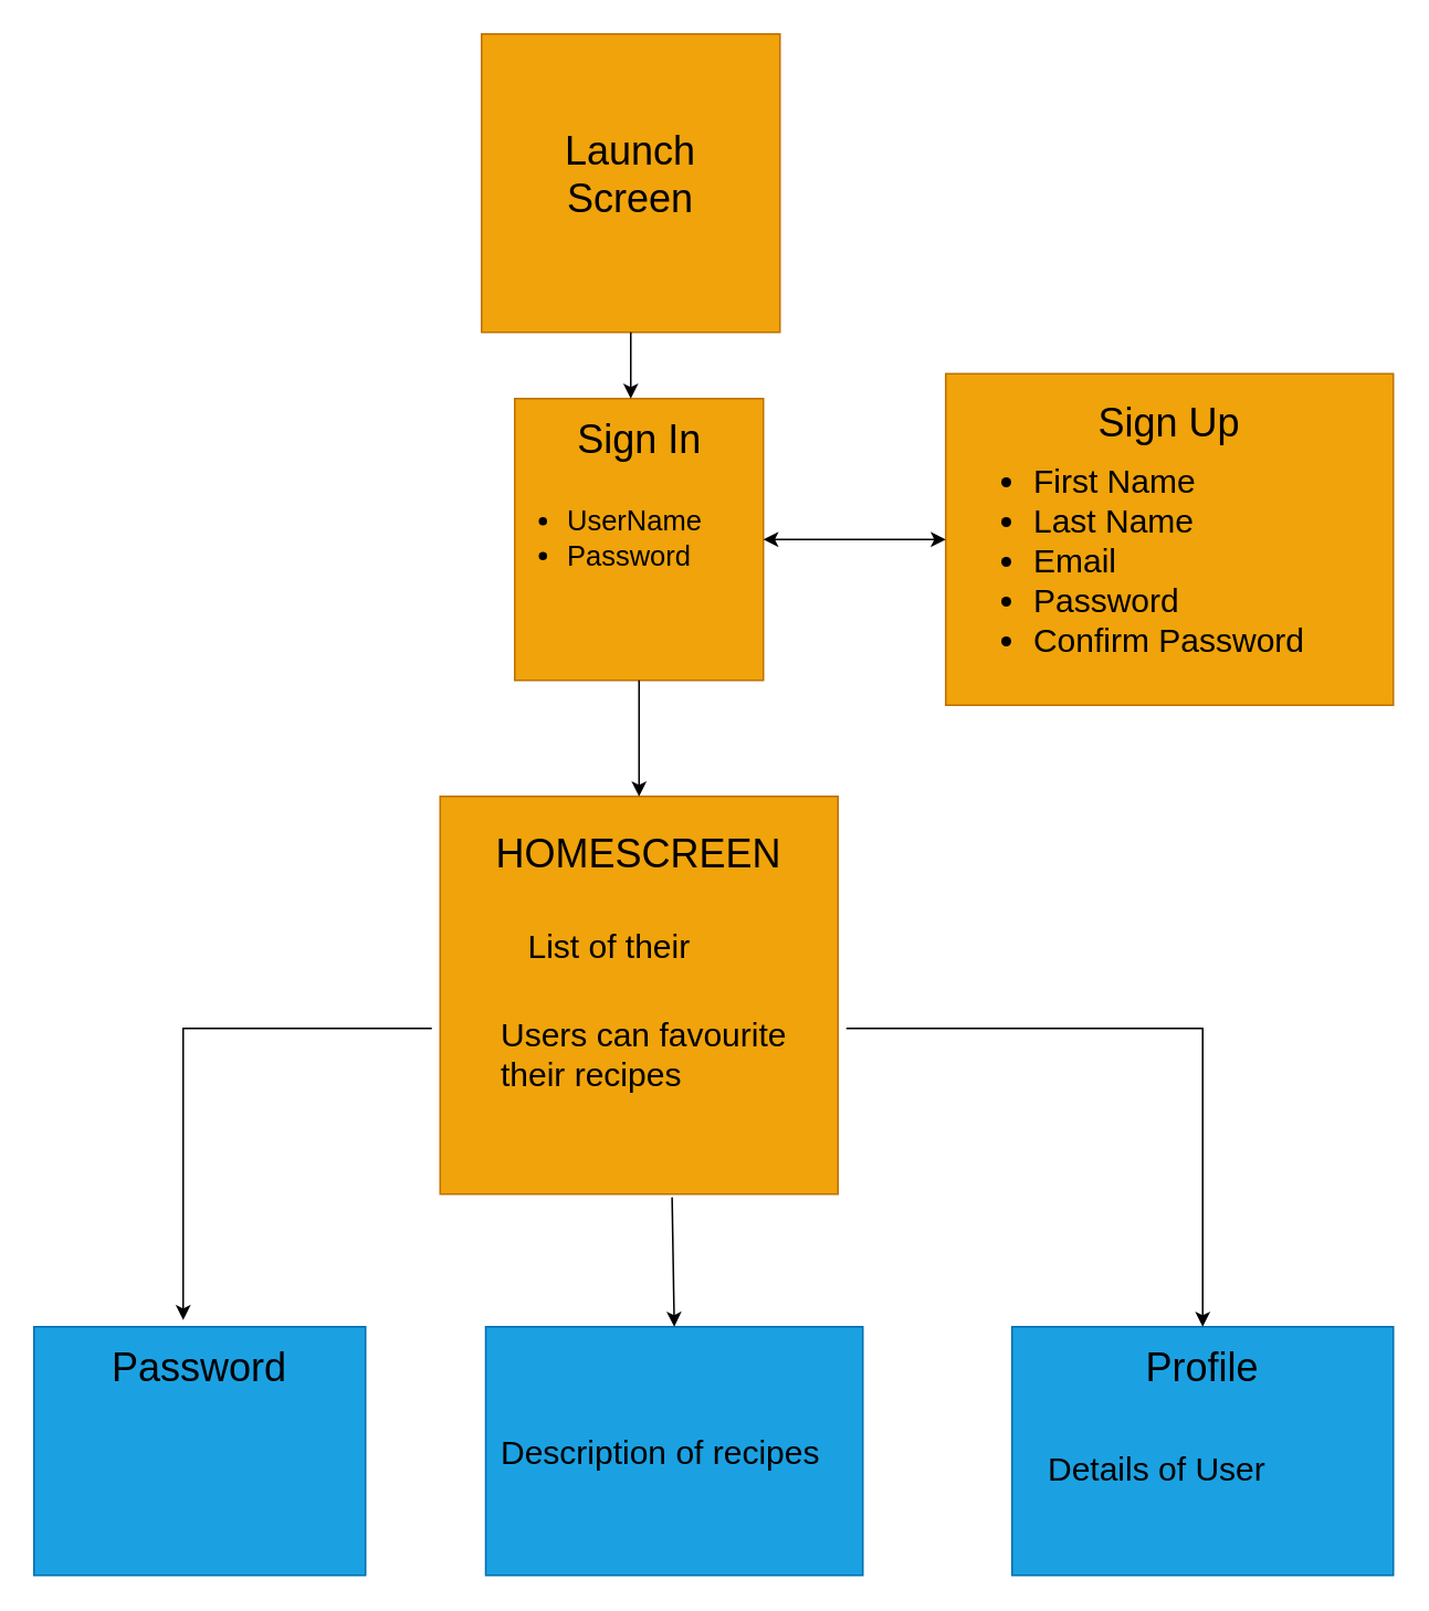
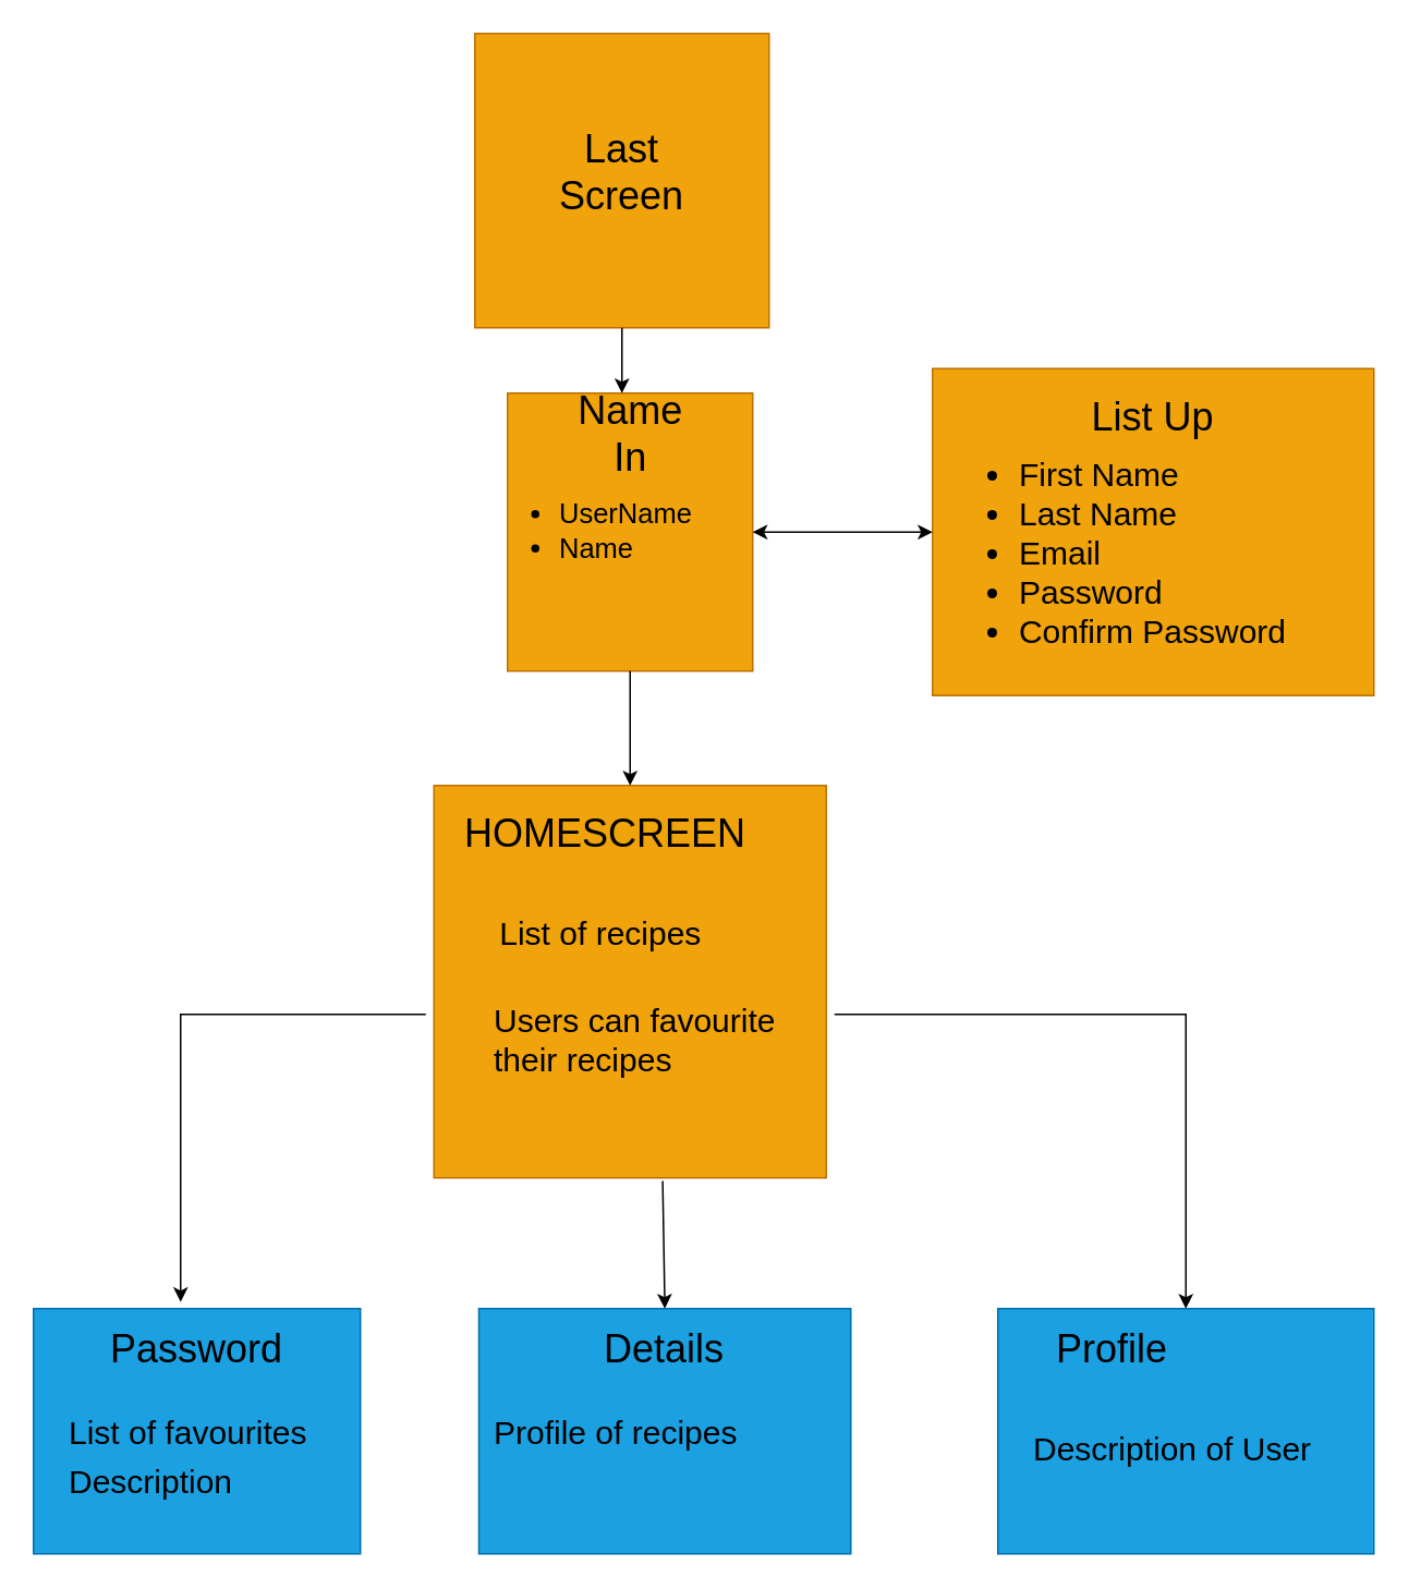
  <mxCell id="0" />
  <mxCell id="1" parent="0" />
  <mxCell id="2" value="" style="whiteSpace=wrap;html=1;aspect=fixed;fillColor=#f0a30a;fontColor=#000000;strokeColor=#BD7000;" parent="1" vertex="1"><mxGeometry x="290" y="20" width="180" height="180" as="geometry" /></mxCell>
- <mxCell id="3" value="Launch Screen" style="text;html=1;strokeColor=none;fillColor=none;align=center;verticalAlign=middle;whiteSpace=wrap;rounded=0;fontColor=#000000;fontSize=24;" parent="1" vertex="1"><mxGeometry x="330" y="90" width="100" height="30" as="geometry" /></mxCell>
+ <mxCell id="3" value="Last Screen" style="text;html=1;strokeColor=none;fillColor=none;align=center;verticalAlign=middle;whiteSpace=wrap;rounded=0;fontColor=#000000;fontSize=24;" parent="1" vertex="1"><mxGeometry x="330" y="90" width="100" height="30" as="geometry" /></mxCell>
  <mxCell id="4" value="" style="rounded=0;whiteSpace=wrap;html=1;fillColor=#f0a30a;fontColor=#000000;strokeColor=#BD7000;" parent="1" vertex="1"><mxGeometry x="310" y="240" width="150" height="170" as="geometry" /></mxCell>
  <mxCell id="5" value="" style="rounded=0;whiteSpace=wrap;html=1;fillColor=#f0a30a;fontColor=#000000;strokeColor=#BD7000;" parent="1" vertex="1"><mxGeometry x="570" y="225" width="270" height="200" as="geometry" /></mxCell>
  <mxCell id="6" value="" style="endArrow=classic;html=1;rounded=0;exitX=0.5;exitY=1;exitDx=0;exitDy=0;" parent="1" source="2" edge="1"><mxGeometry width="50" height="50" relative="1" as="geometry"><mxPoint x="227" y="200" as="sourcePoint" /><mxPoint x="380" y="240" as="targetPoint" /></mxGeometry></mxCell>
  <mxCell id="7" value="" style="endArrow=classic;startArrow=classic;html=1;rounded=0;exitX=1;exitY=0.5;exitDx=0;exitDy=0;entryX=0;entryY=0.5;entryDx=0;entryDy=0;" parent="1" source="4" target="5" edge="1"><mxGeometry width="50" height="50" relative="1" as="geometry"><mxPoint x="330" y="460" as="sourcePoint" /><mxPoint x="380" y="410" as="targetPoint" /></mxGeometry></mxCell>
  <mxCell id="8" value="" style="whiteSpace=wrap;html=1;aspect=fixed;fontSize=20;align=left;fillColor=#f0a30a;fontColor=#000000;strokeColor=#BD7000;" parent="1" vertex="1"><mxGeometry x="265" y="480" width="240" height="240" as="geometry" /></mxCell>
  <mxCell id="9" value="" style="endArrow=classic;html=1;rounded=0;fontSize=20;exitX=0.5;exitY=1;exitDx=0;exitDy=0;entryX=0.5;entryY=0;entryDx=0;entryDy=0;" parent="1" source="4" target="8" edge="1"><mxGeometry width="50" height="50" relative="1" as="geometry"><mxPoint x="310" y="480" as="sourcePoint" /><mxPoint x="360" y="430" as="targetPoint" /></mxGeometry></mxCell>
- <mxCell id="10" value="HOMESCREEN" style="text;html=1;strokeColor=none;fillColor=none;align=center;verticalAlign=middle;whiteSpace=wrap;rounded=0;fontSize=24;fontColor=#000000;" parent="1" vertex="1"><mxGeometry x="305" y="500" width="160" height="30" as="geometry" /></mxCell>
- <mxCell id="11" value="Sign In" style="text;html=1;strokeColor=none;fillColor=none;align=center;verticalAlign=middle;whiteSpace=wrap;rounded=0;fontSize=24;fontColor=#000000;" parent="1" vertex="1"><mxGeometry x="342.5" y="250" width="85" height="30" as="geometry" /></mxCell>
- <mxCell id="12" value="&lt;div style=&quot;font-size: 17px&quot;&gt;&lt;ul&gt;&lt;li&gt;UserName&lt;br&gt;&lt;/li&gt;&lt;li&gt;Password&lt;br&gt;&lt;/li&gt;&lt;/ul&gt;&lt;/div&gt;" style="text;html=1;strokeColor=none;fillColor=none;align=left;verticalAlign=middle;whiteSpace=wrap;rounded=0;fontSize=20;fontColor=#000000;" parent="1" vertex="1"><mxGeometry x="300" y="290" width="150" height="70" as="geometry" /></mxCell>
- <mxCell id="13" value="List of their&amp;nbsp;" style="text;html=1;strokeColor=none;fillColor=none;align=center;verticalAlign=middle;whiteSpace=wrap;rounded=0;fontSize=20;fontColor=#000000;" parent="1" vertex="1"><mxGeometry x="270" y="540" width="200" height="60" as="geometry" /></mxCell>
+ <mxCell id="10" value="HOMESCREEN" style="text;html=1;strokeColor=none;fillColor=none;align=center;verticalAlign=middle;whiteSpace=wrap;rounded=0;fontSize=24;fontColor=#000000;" parent="1" vertex="1"><mxGeometry x="290" y="495" width="160" height="30" as="geometry" /></mxCell>
+ <mxCell id="11" value="Name In" style="text;html=1;strokeColor=none;fillColor=none;align=center;verticalAlign=middle;whiteSpace=wrap;rounded=0;fontSize=24;fontColor=#000000;" parent="1" vertex="1"><mxGeometry x="342.5" y="250" width="85" height="30" as="geometry" /></mxCell>
+ <mxCell id="12" value="&lt;div style=&quot;font-size: 17px&quot;&gt;&lt;ul&gt;&lt;li&gt;UserName&lt;br&gt;&lt;/li&gt;&lt;li&gt;Name&lt;br&gt;&lt;/li&gt;&lt;/ul&gt;&lt;/div&gt;" style="text;html=1;strokeColor=none;fillColor=none;align=left;verticalAlign=middle;whiteSpace=wrap;rounded=0;fontSize=20;fontColor=#000000;" parent="1" vertex="1"><mxGeometry x="300" y="290" width="150" height="70" as="geometry" /></mxCell>
+ <mxCell id="13" value="List of recipes&amp;nbsp;" style="text;html=1;strokeColor=none;fillColor=none;align=center;verticalAlign=middle;whiteSpace=wrap;rounded=0;fontSize=20;fontColor=#000000;" parent="1" vertex="1"><mxGeometry x="270" y="540" width="200" height="60" as="geometry" /></mxCell>
  <mxCell id="14" value="" style="rounded=0;whiteSpace=wrap;html=1;fontSize=20;align=center;fillColor=#1ba1e2;fontColor=#FF0000;strokeColor=#006EAF;" parent="1" vertex="1"><mxGeometry x="20" y="800" width="200" height="150" as="geometry" /></mxCell>
  <mxCell id="15" value="" style="rounded=0;whiteSpace=wrap;html=1;fontSize=17;align=center;fillColor=#1ba1e2;fontColor=#FF0000;strokeColor=#006EAF;" parent="1" vertex="1"><mxGeometry x="292.5" y="800" width="227.5" height="150" as="geometry" /></mxCell>
  <mxCell id="16" value="" style="rounded=0;whiteSpace=wrap;html=1;fontSize=17;align=center;fillColor=#1ba1e2;fontColor=#FF0000;strokeColor=#006EAF;" parent="1" vertex="1"><mxGeometry x="610" y="800" width="230" height="150" as="geometry" /></mxCell>
  <mxCell id="17" value="" style="endArrow=classic;html=1;rounded=0;fontSize=17;entryX=0.5;entryY=0;entryDx=0;entryDy=0;exitX=0.583;exitY=1.008;exitDx=0;exitDy=0;exitPerimeter=0;" parent="1" source="8" target="15" edge="1"><mxGeometry width="50" height="50" relative="1" as="geometry"><mxPoint x="310" y="750" as="sourcePoint" /><mxPoint x="360" y="700" as="targetPoint" /></mxGeometry></mxCell>
  <mxCell id="18" value="" style="endArrow=classic;html=1;rounded=0;fontSize=17;entryX=0.5;entryY=0;entryDx=0;entryDy=0;" parent="1" target="16" edge="1"><mxGeometry width="50" height="50" relative="1" as="geometry"><mxPoint x="510" y="620" as="sourcePoint" /><mxPoint x="350" y="800" as="targetPoint" /><Array as="points"><mxPoint x="725" y="620" /></Array></mxGeometry></mxCell>
  <mxCell id="19" value="" style="endArrow=classic;html=1;rounded=0;fontSize=17;entryX=0.45;entryY=-0.027;entryDx=0;entryDy=0;entryPerimeter=0;" parent="1" target="14" edge="1"><mxGeometry width="50" height="50" relative="1" as="geometry"><mxPoint x="260" y="620" as="sourcePoint" /><mxPoint x="565" y="800" as="targetPoint" /><Array as="points"><mxPoint x="190" y="620" /><mxPoint x="110" y="620" /><mxPoint x="110" y="760" /></Array></mxGeometry></mxCell>
  <mxCell id="20" value="Users can favourite their recipes" style="text;html=1;strokeColor=none;fillColor=none;align=left;verticalAlign=middle;whiteSpace=wrap;rounded=0;fontColor=#000000;fontSize=20;" parent="1" vertex="1"><mxGeometry x="300" y="620" width="185" height="30" as="geometry" /></mxCell>
- <mxCell id="22" value="Description&amp;nbsp;of recipes" style="text;html=1;strokeColor=none;fillColor=none;align=left;verticalAlign=middle;whiteSpace=wrap;rounded=0;fontSize=20;fontColor=#000000;strokeWidth=2;" parent="1" vertex="1"><mxGeometry x="300" y="860" width="240" height="30" as="geometry" /></mxCell>
- <mxCell id="23" value="Profile" style="text;html=1;strokeColor=none;fillColor=none;align=center;verticalAlign=middle;whiteSpace=wrap;rounded=0;fontSize=24;fontColor=#000000;" parent="1" vertex="1"><mxGeometry x="675" y="810" width="100" height="30" as="geometry" /></mxCell>
- <mxCell id="24" value="Details&amp;nbsp;of User" style="text;html=1;strokeColor=none;fillColor=none;align=left;verticalAlign=middle;whiteSpace=wrap;rounded=0;fontSize=20;fontColor=#000000;" parent="1" vertex="1"><mxGeometry x="630" y="860" width="200" height="50" as="geometry" /></mxCell>
+ <mxCell id="21" value="Details" style="text;html=1;strokeColor=none;fillColor=none;align=center;verticalAlign=middle;whiteSpace=wrap;rounded=0;fontSize=24;fontColor=#000000;" parent="1" vertex="1"><mxGeometry x="376.25" y="810" width="60" height="30" as="geometry" /></mxCell>
+ <mxCell id="22" value="Profile&amp;nbsp;of recipes" style="text;html=1;strokeColor=none;fillColor=none;align=left;verticalAlign=middle;whiteSpace=wrap;rounded=0;fontSize=20;fontColor=#000000;strokeWidth=2;" parent="1" vertex="1"><mxGeometry x="300" y="860" width="240" height="30" as="geometry" /></mxCell>
+ <mxCell id="23" value="Profile" style="text;html=1;strokeColor=none;fillColor=none;align=center;verticalAlign=middle;whiteSpace=wrap;rounded=0;fontSize=24;fontColor=#000000;" parent="1" vertex="1"><mxGeometry x="630" y="810" width="100" height="30" as="geometry" /></mxCell>
+ <mxCell id="24" value="Description&amp;nbsp;of User" style="text;html=1;strokeColor=none;fillColor=none;align=left;verticalAlign=middle;whiteSpace=wrap;rounded=0;fontSize=20;fontColor=#000000;" parent="1" vertex="1"><mxGeometry x="630" y="860" width="200" height="50" as="geometry" /></mxCell>
  <mxCell id="25" value="Password" style="text;html=1;strokeColor=none;fillColor=none;align=center;verticalAlign=middle;whiteSpace=wrap;rounded=0;fontSize=24;fontColor=#000000;" parent="1" vertex="1"><mxGeometry x="90" y="810" width="60" height="30" as="geometry" /></mxCell>
- <mxCell id="28" value="Sign Up" style="text;html=1;strokeColor=none;fillColor=none;align=center;verticalAlign=middle;whiteSpace=wrap;rounded=0;fontSize=24;fontColor=#000000;" parent="1" vertex="1"><mxGeometry x="640" y="240" width="130" height="30" as="geometry" /></mxCell>
+ <mxCell id="26" value="List of favourites" style="text;html=1;strokeColor=none;fillColor=none;align=left;verticalAlign=middle;whiteSpace=wrap;rounded=0;fontSize=20;fontColor=#000000;" parent="1" vertex="1"><mxGeometry x="40" y="860" width="160" height="30" as="geometry" /></mxCell>
+ <mxCell id="27" value="Description" style="text;html=1;strokeColor=none;fillColor=none;align=left;verticalAlign=middle;whiteSpace=wrap;rounded=0;fontSize=20;fontColor=#000000;" parent="1" vertex="1"><mxGeometry x="40" y="890" width="60" height="30" as="geometry" /></mxCell>
+ <mxCell id="28" value="List Up" style="text;html=1;strokeColor=none;fillColor=none;align=center;verticalAlign=middle;whiteSpace=wrap;rounded=0;fontSize=24;fontColor=#000000;" parent="1" vertex="1"><mxGeometry x="640" y="240" width="130" height="30" as="geometry" /></mxCell>
  <mxCell id="29" value="&lt;font style=&quot;font-size: 20px;&quot;&gt;&lt;br style=&quot;font-size: 20px;&quot;&gt;&lt;/font&gt;&lt;h1 style=&quot;text-align: left; font-size: 20px;&quot;&gt;&lt;div style=&quot;font-weight: normal; font-size: 20px;&quot;&gt;&lt;ul style=&quot;font-size: 20px;&quot;&gt;&lt;li style=&quot;font-size: 20px;&quot;&gt;&lt;font style=&quot;font-size: 20px;&quot;&gt;First Name&lt;br style=&quot;font-size: 20px;&quot;&gt;&lt;/font&gt;&lt;/li&gt;&lt;li style=&quot;font-size: 20px;&quot;&gt;&lt;font style=&quot;font-size: 20px;&quot;&gt;Last Name&lt;/font&gt;&lt;/li&gt;&lt;li style=&quot;font-size: 20px;&quot;&gt;&lt;font style=&quot;font-size: 20px;&quot;&gt;Email&lt;br style=&quot;font-size: 20px;&quot;&gt;&lt;/font&gt;&lt;/li&gt;&lt;li style=&quot;font-size: 20px;&quot;&gt;&lt;font style=&quot;font-size: 20px;&quot;&gt;Password&lt;br style=&quot;font-size: 20px;&quot;&gt;&lt;/font&gt;&lt;/li&gt;&lt;li style=&quot;font-size: 20px;&quot;&gt;&lt;font style=&quot;font-size: 20px;&quot;&gt;Confirm Password&lt;/font&gt;&lt;/li&gt;&lt;/ul&gt;&lt;/div&gt;&lt;/h1&gt;" style="text;html=1;strokeColor=none;fillColor=none;align=center;verticalAlign=middle;whiteSpace=wrap;rounded=0;fontSize=20;fontColor=#000000;" parent="1" vertex="1"><mxGeometry x="570" y="305" width="230" height="40" as="geometry" /></mxCell>
